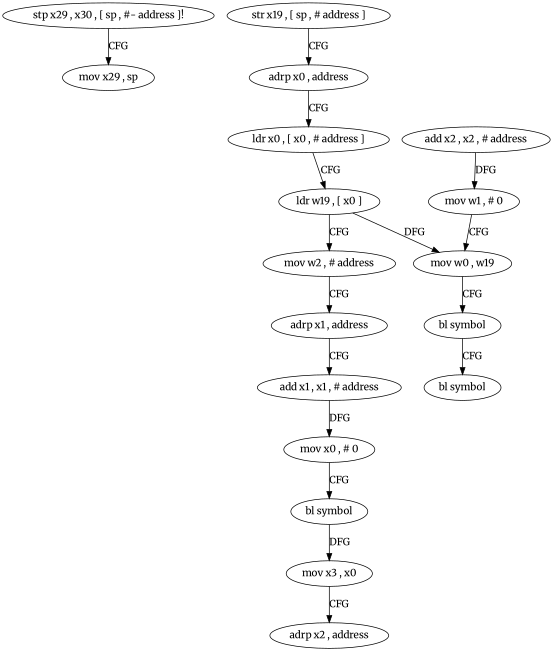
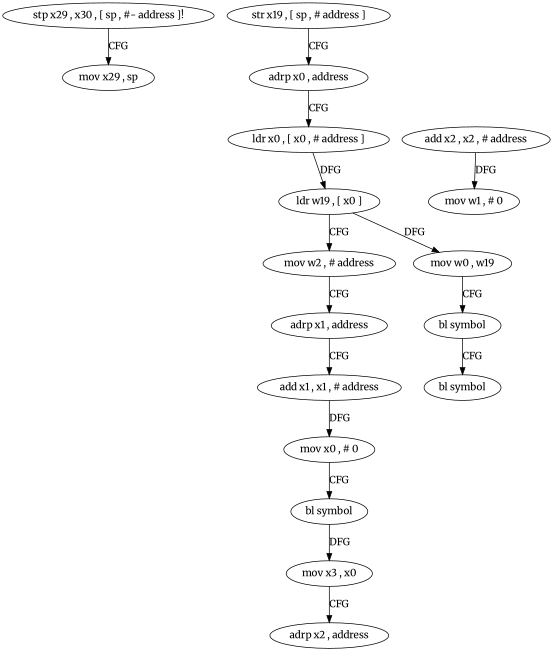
  digraph {
    fontname=Merriweather
    node [fontname=Merriweather]
    edge [fontname=Merriweather]
    n1 [label="stp x29 , x30 , [ sp , #- address ]!"]
    n2 [label="mov x29 , sp"]
    n3 [label="str x19 , [ sp , # address ]"]
    n4 [label="adrp x0 , address"]
    n5 [label="ldr x0 , [ x0 , # address ]"]
    n6 [label="ldr w19 , [ x0 ]"]
    n7 [label="mov w2 , # address"]
    n8 [label="mov w0 , w19"]
    n9 [label="adrp x1 , address"]
    n10 [label="bl symbol"]
    n11 [label="add x1 , x1 , # address"]
    n12 [label="mov x0 , # 0"]
    n13 [label="bl symbol"]
    n14 [label="mov x3 , x0"]
    n15 [label="adrp x2 , address"]
    n16 [label="add x2 , x2 , # address"]
    n17 [label="mov w1 , # 0"]
    n18 [label="bl symbol"]
    n1 -> n2 [label=CFG]
    n3 -> n4 [label=CFG]
    n4 -> n5 [label=CFG]
-   n5 -> n6 [label=CFG]
+   n5 -> n6 [label=DFG]
    n6 -> n7 [label=CFG]
    n6 -> n8 [label=DFG]
    n7 -> n9 [label=CFG]
    n8 -> n10 [label=CFG]
    n9 -> n11 [label=CFG]
    n10 -> n18 [label=CFG]
    n11 -> n12 [label=DFG]
    n12 -> n13 [label=CFG]
    n13 -> n14 [label=DFG]
    n14 -> n15 [label=CFG]
    n16 -> n17 [label=DFG]
-   n17 -> n8 [label=CFG]
  }
